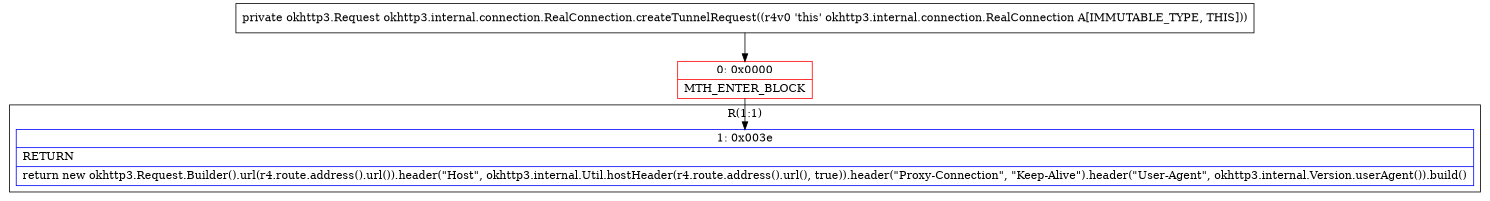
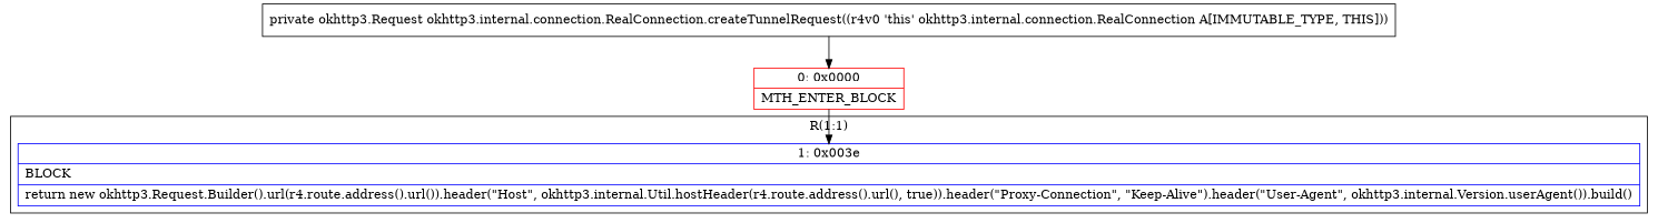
  digraph {
    node [shape=record]
-   n1 [color=blue label="{1\:\ 0x003e|RETURN\l|return new okhttp3.Request.Builder().url(r4.route.address().url()).header(\"Host\", okhttp3.internal.Util.hostHeader(r4.route.address().url(), true)).header(\"Proxy\-Connection\", \"Keep\-Alive\").header(\"User\-Agent\", okhttp3.internal.Version.userAgent()).build()\l}"]
+   n1 [color=blue label="{1\:\ 0x003e|BLOCK\l|return new okhttp3.Request.Builder().url(r4.route.address().url()).header(\"Host\", okhttp3.internal.Util.hostHeader(r4.route.address().url(), true)).header(\"Proxy\-Connection\", \"Keep\-Alive\").header(\"User\-Agent\", okhttp3.internal.Version.userAgent()).build()\l}"]
    n2 [color=red label="{0\:\ 0x0000|MTH_ENTER_BLOCK\l}"]
    n3 [label="{private okhttp3.Request okhttp3.internal.connection.RealConnection.createTunnelRequest((r4v0 'this' okhttp3.internal.connection.RealConnection A[IMMUTABLE_TYPE, THIS])) }"]
    subgraph cluster_1 {
      label="R(1:1)"
      n1
    }
    n2 -> n1
    n3 -> n2
  }
